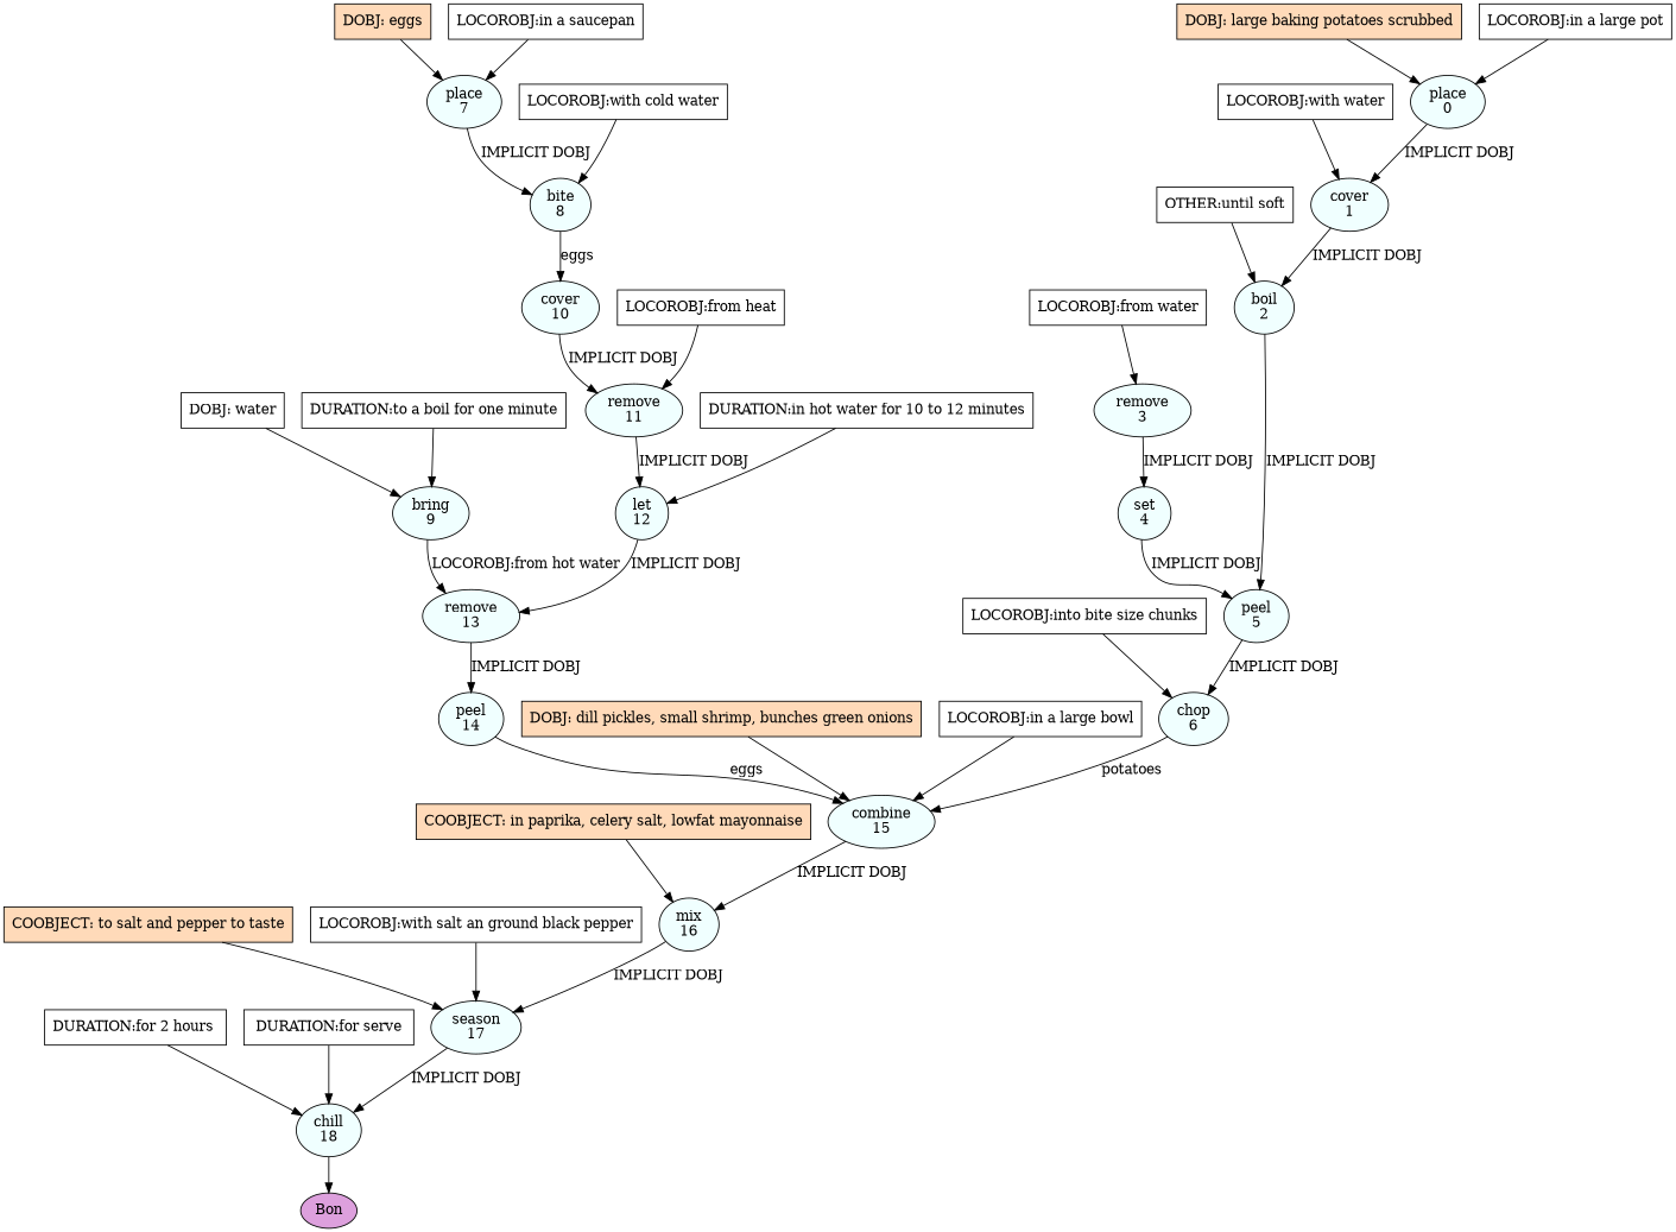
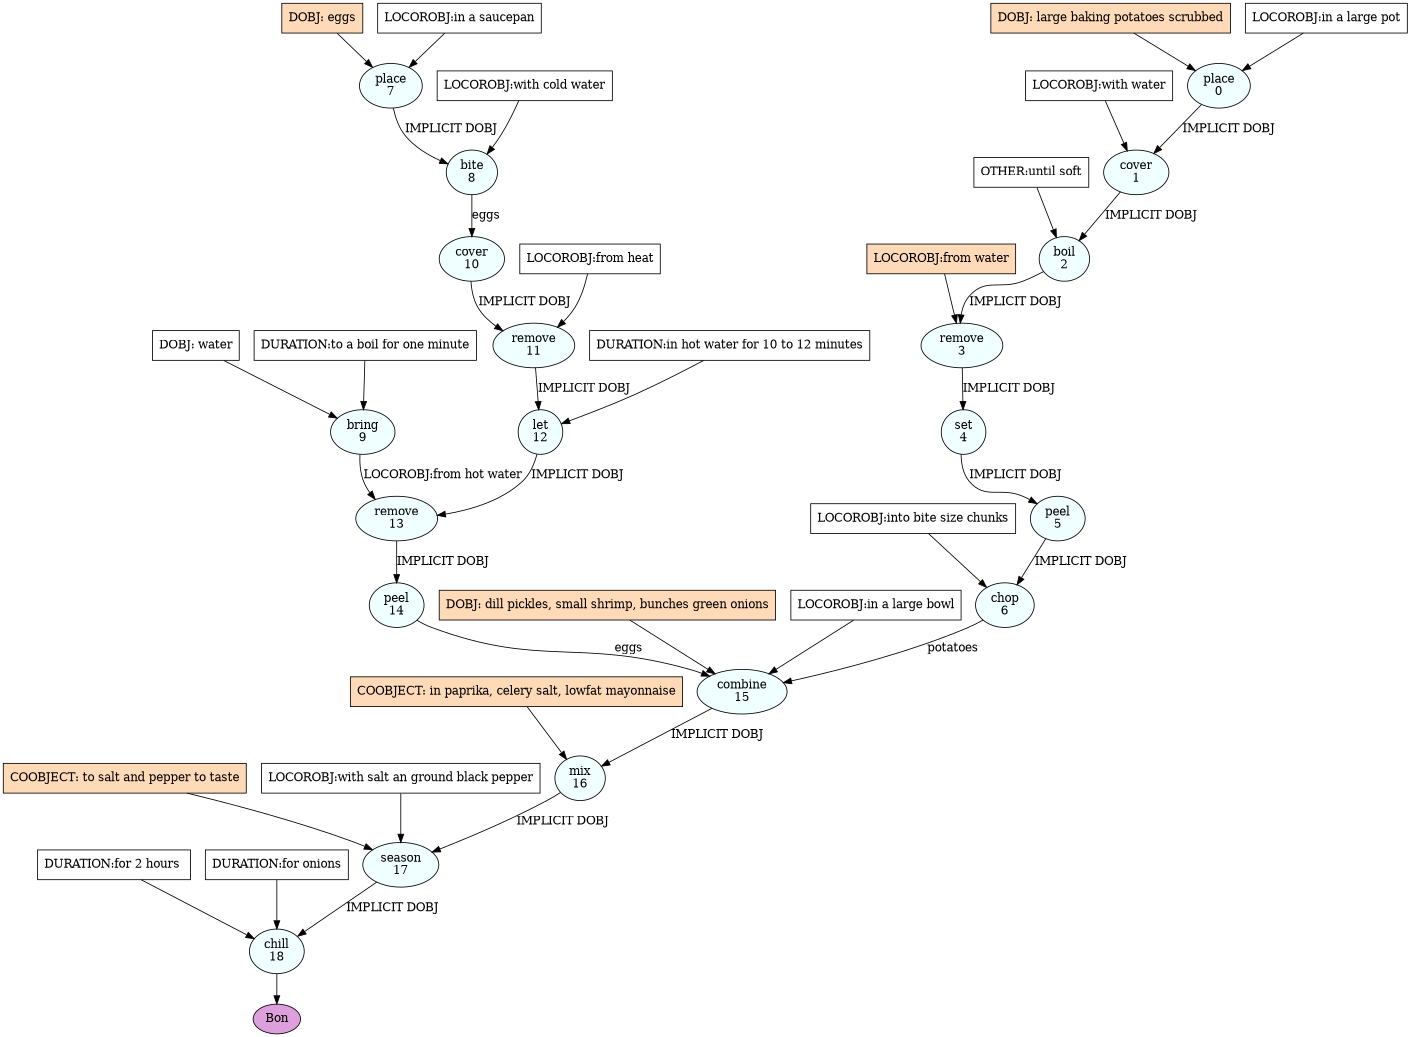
  digraph {
    node [fillcolor=azure shape=oval style=filled]
    n1 [label="place\n0"]
    n2 [label="cover\n1"]
    n3 [label="boil\n2"]
    n4 [label="remove\n3"]
    n5 [label="set\n4"]
    n6 [label="peel\n5"]
    n7 [label="chop\n6"]
    n8 [label="combine\n15"]
    n9 [label="mix\n16"]
    n10 [label="place\n7"]
    n11 [label="bite\n8"]
    n12 [label="cover\n10"]
    n13 [label="remove\n11"]
    n14 [label="bring\n9"]
    n15 [label="remove\n13"]
    n16 [label="peel\n14"]
    n17 [label="let\n12"]
    n18 [label="season\n17"]
    n19 [label="chill\n18"]
    n20 [fillcolor=plum label=Bon]
    n21 [fillcolor=peachpuff label="DOBJ: large baking potatoes scrubbed" shape=box]
    n22 [fillcolor=white label="LOCOROBJ:in a large pot" shape=box]
    n23 [fillcolor=white label="DOBJ: water" shape=box]
    n24 [fillcolor=white label="DURATION:to a boil for one minute" shape=box]
    n25 [fillcolor=peachpuff label="DOBJ: eggs" shape=box]
    n26 [fillcolor=white label="LOCOROBJ:in a saucepan" shape=box]
    n27 [fillcolor=white label="LOCOROBJ:with water" shape=box]
    n28 [fillcolor=white label="OTHER:until soft" shape=box]
-   n29 [fillcolor=white label="LOCOROBJ:from water" shape=box]
+   n29 [fillcolor=peachpuff label="LOCOROBJ:from water" shape=box]
    n30 [fillcolor=white label="LOCOROBJ:into bite size chunks" shape=box]
    n31 [fillcolor=white label="LOCOROBJ:with cold water" shape=box]
    n32 [fillcolor=white label="LOCOROBJ:from heat" shape=box]
    n33 [fillcolor=white label="DURATION:in hot water for 10 to 12 minutes" shape=box]
    n34 [fillcolor=peachpuff label="DOBJ: dill pickles, small shrimp, bunches green onions" shape=box]
    n35 [fillcolor=white label="LOCOROBJ:in a large bowl" shape=box]
    n36 [fillcolor=peachpuff label="COOBJECT: in paprika, celery salt, lowfat mayonnaise" shape=box]
    n37 [fillcolor=peachpuff label="COOBJECT: to salt and pepper to taste" shape=box]
    n38 [fillcolor=white label="LOCOROBJ:with salt an ground black pepper" shape=box]
    n39 [fillcolor=white label="DURATION:for 2 hours " shape=box]
-   n40 [fillcolor=white label="DURATION:for serve" shape=box]
+   n40 [fillcolor=white label="DURATION:for onions" shape=box]
    n1 -> n2 [label="IMPLICIT DOBJ"]
    n2 -> n3 [label="IMPLICIT DOBJ"]
-   n3 -> n6 [label="IMPLICIT DOBJ"]
+   n3 -> n4 [label="IMPLICIT DOBJ"]
    n4 -> n5 [label="IMPLICIT DOBJ"]
    n5 -> n6 [label="IMPLICIT DOBJ"]
    n6 -> n7 [label="IMPLICIT DOBJ"]
    n7 -> n8 [label="potatoes "]
    n8 -> n9 [label="IMPLICIT DOBJ"]
    n9 -> n18 [label="IMPLICIT DOBJ"]
    n10 -> n11 [label="IMPLICIT DOBJ"]
    n11 -> n12 [label=eggs]
    n12 -> n13 [label="IMPLICIT DOBJ"]
    n13 -> n17 [label="IMPLICIT DOBJ"]
    n14 -> n15 [label="LOCOROBJ:from hot water"]
    n15 -> n16 [label="IMPLICIT DOBJ"]
    n16 -> n8 [label=" eggs "]
    n17 -> n15 [label="IMPLICIT DOBJ"]
    n18 -> n19 [label="IMPLICIT DOBJ"]
    n19 -> n20
    n21 -> n1
    n22 -> n1
    n23 -> n14
    n24 -> n14
    n25 -> n10
    n26 -> n10
    n27 -> n2
    n28 -> n3
    n29 -> n4
    n30 -> n7
    n31 -> n11
    n32 -> n13
    n33 -> n17
    n34 -> n8
    n35 -> n8
    n36 -> n9
    n37 -> n18
    n38 -> n18
    n39 -> n19
    n40 -> n19
  }
